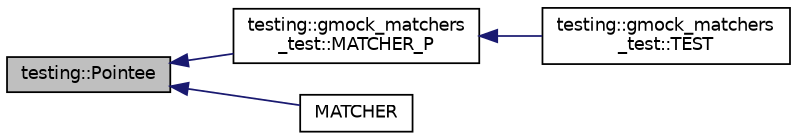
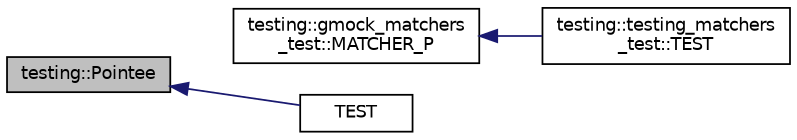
  digraph {
    rankdir=LR
    node [color=black fillcolor=white fontname=Helvetica fontsize=10 shape=record style=filled]
    edge [color=midnightblue dir=back fontname=Helvetica fontsize=10 labelfontname=Helvetica labelfontsize=10 style=solid]
    n1 [fillcolor=grey75 fontcolor=black height=0.2 label="testing::Pointee" width=0.4]
    n2 [height=0.2 label="testing::gmock_matchers\l_test::MATCHER_P" width=0.4]
-   n3 [height=0.2 label=MATCHER width=0.4]
-   n4 [height=0.2 label="testing::gmock_matchers\l_test::TEST" width=0.4]
-   n1 -> n2
+   n3 [height=0.2 label=TEST width=0.4]
+   n4 [height=0.2 label="testing::testing_matchers\l_test::TEST" width=0.4]
    n1 -> n3
    n2 -> n4
  }
